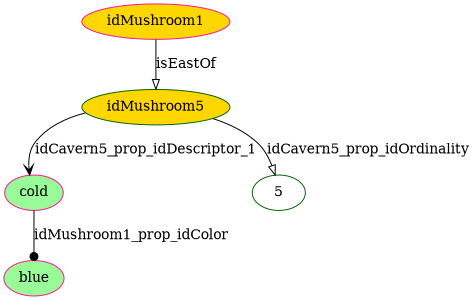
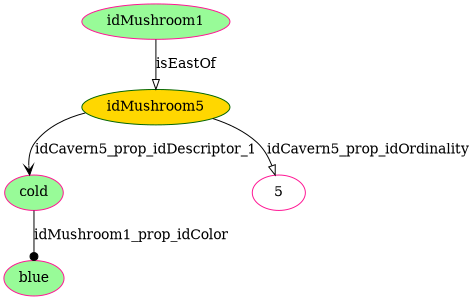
  strict digraph {
    node [color=deeppink fillcolor=gold style=filled]
    edge [arrowhead=onormal edge_type=property]
-   idMushroom1 [node_type=entity_node root=root]
+   idMushroom1 [fillcolor=palegreen node_type=entity_node root=root]
    n2 [color=darkgreen label=idMushroom5]
    blue [fillcolor=palegreen]
    cold [fillcolor=palegreen]
-   5 [color=darkgreen fillcolor=white]
+   5 [fillcolor=white]
    idMushroom1 -> n2 [edge_type=relationship label=isEastOf]
    n2 -> cold [arrowhead=vee label=idCavern5_prop_idDescriptor_1]
    n2 -> 5 [label=idCavern5_prop_idOrdinality]
    cold -> blue [arrowhead=dot label=idMushroom1_prop_idColor]
  }
